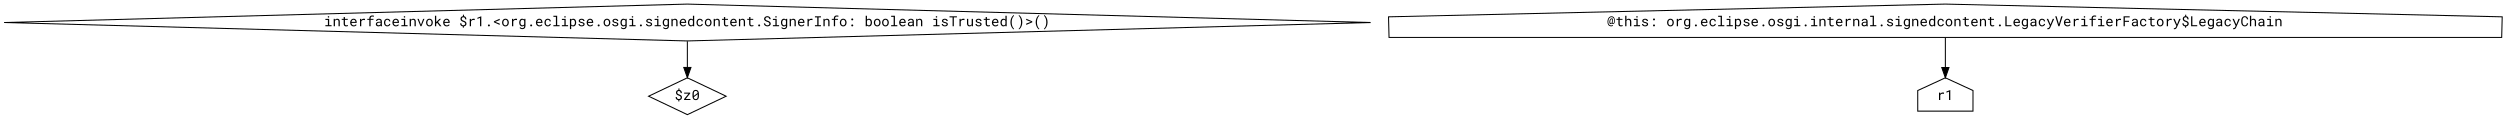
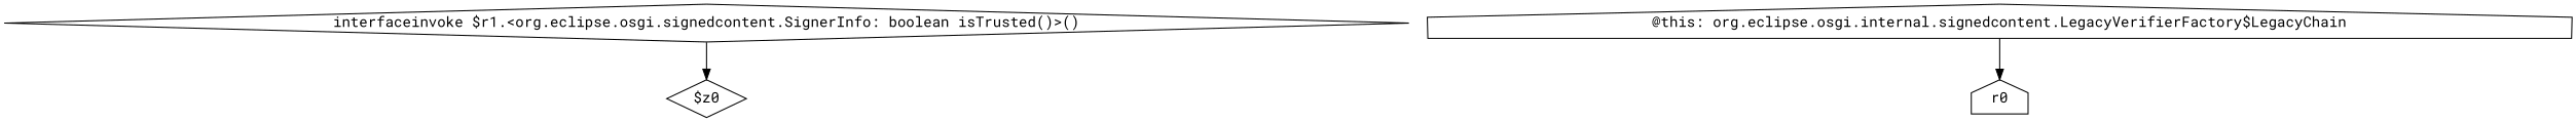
  digraph {
    fontname="Roboto Mono"
    node [shape=diamond fontname="Roboto Mono"]
    edge [fontname="Roboto Mono"]
    n1 [label="interfaceinvoke $r1.<org.eclipse.osgi.signedcontent.SignerInfo: boolean isTrusted()>()"]
    n2 [label="$z0"]
    n3 [label="@this: org.eclipse.osgi.internal.signedcontent.LegacyVerifierFactory$LegacyChain" shape=house]
-   n4 [label=r1 shape=house]
+   n4 [label=r0 shape=house]
    n1 -> n2
    n3 -> n4
  }
